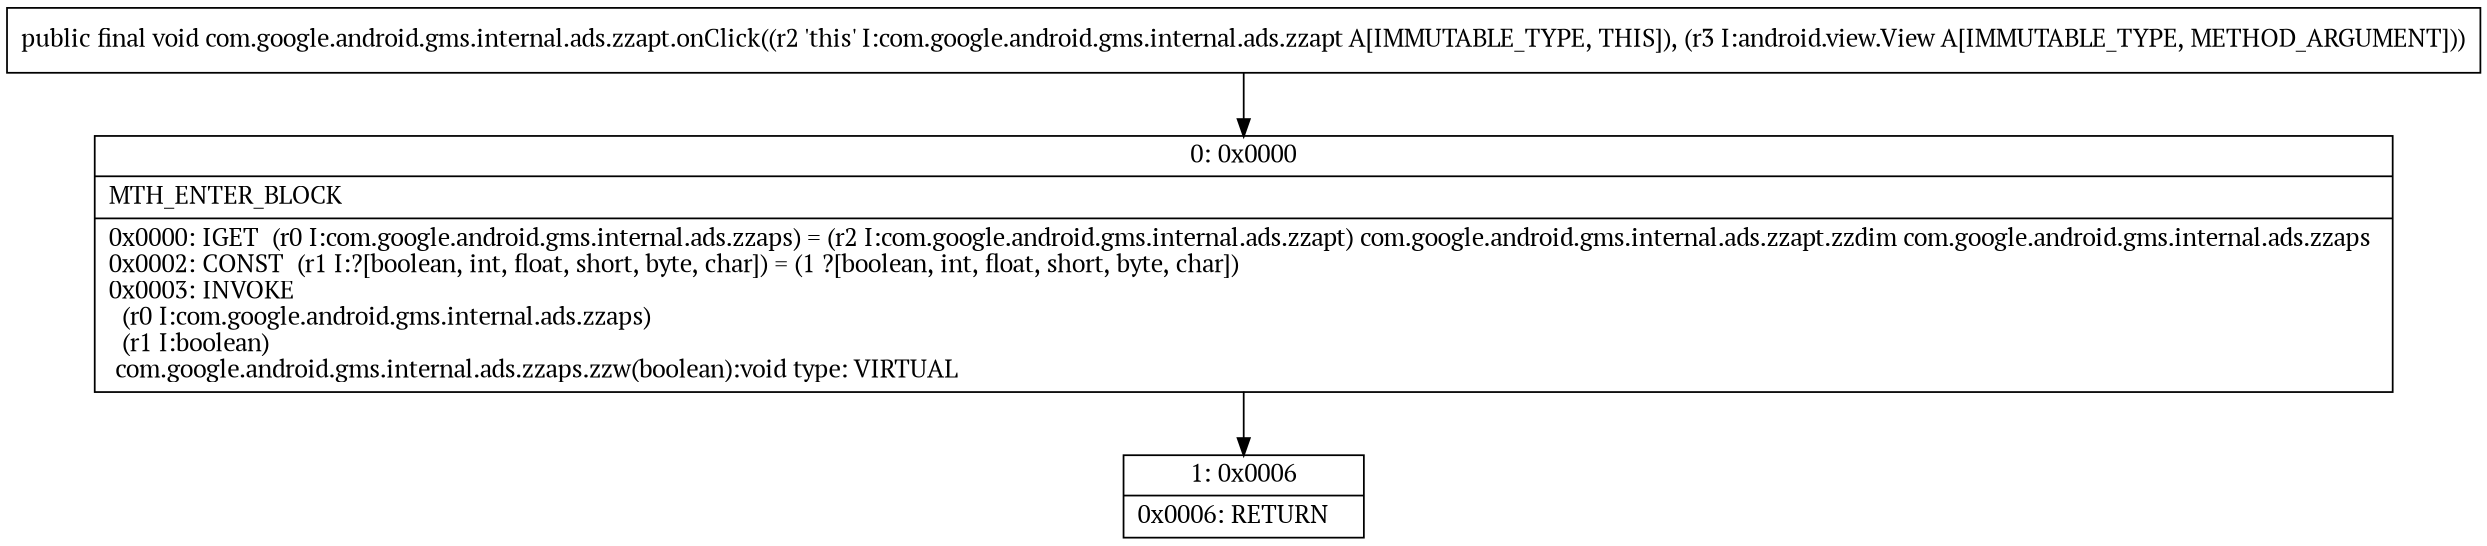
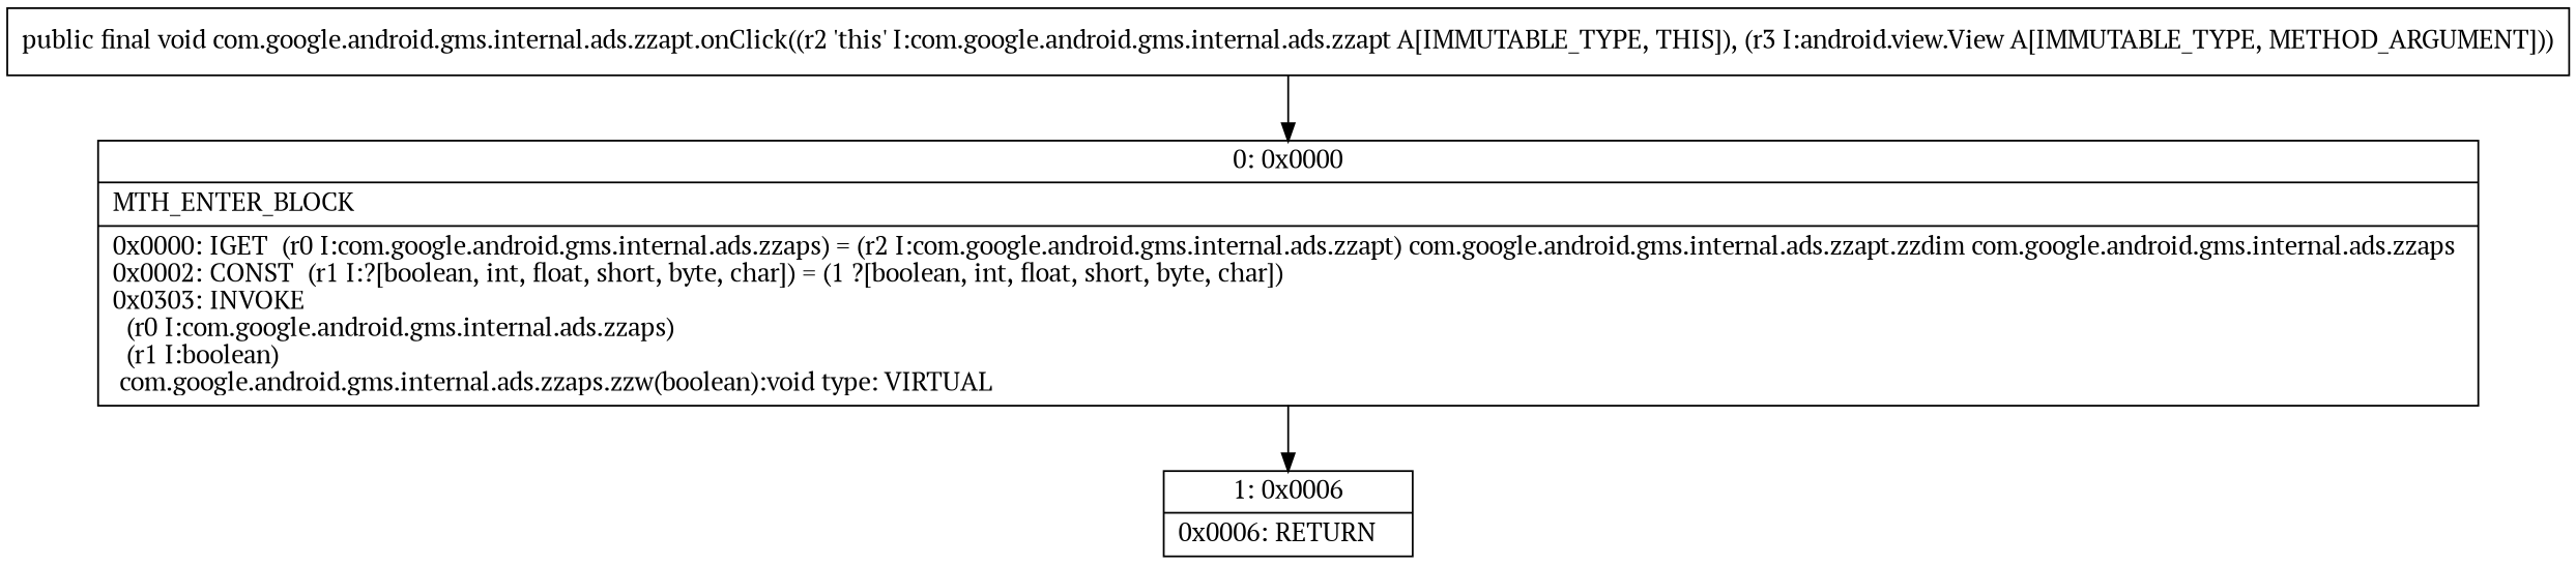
  digraph {
    fontname="PT Serif"
    node [shape=record fontname="PT Serif"]
    edge [fontname="PT Serif"]
-   n1 [label="{0\:\ 0x0000|MTH_ENTER_BLOCK\l|0x0000: IGET  (r0 I:com.google.android.gms.internal.ads.zzaps) = (r2 I:com.google.android.gms.internal.ads.zzapt) com.google.android.gms.internal.ads.zzapt.zzdim com.google.android.gms.internal.ads.zzaps \l0x0002: CONST  (r1 I:?[boolean, int, float, short, byte, char]) = (1 ?[boolean, int, float, short, byte, char]) \l0x0003: INVOKE  \l  (r0 I:com.google.android.gms.internal.ads.zzaps)\l  (r1 I:boolean)\l com.google.android.gms.internal.ads.zzaps.zzw(boolean):void type: VIRTUAL \l}"]
+   n1 [label="{0\:\ 0x0000|MTH_ENTER_BLOCK\l|0x0000: IGET  (r0 I:com.google.android.gms.internal.ads.zzaps) = (r2 I:com.google.android.gms.internal.ads.zzapt) com.google.android.gms.internal.ads.zzapt.zzdim com.google.android.gms.internal.ads.zzaps \l0x0002: CONST  (r1 I:?[boolean, int, float, short, byte, char]) = (1 ?[boolean, int, float, short, byte, char]) \l0x0303: INVOKE  \l  (r0 I:com.google.android.gms.internal.ads.zzaps)\l  (r1 I:boolean)\l com.google.android.gms.internal.ads.zzaps.zzw(boolean):void type: VIRTUAL \l}"]
    n2 [label="{1\:\ 0x0006|0x0006: RETURN   \l}"]
    n3 [label="{public final void com.google.android.gms.internal.ads.zzapt.onClick((r2 'this' I:com.google.android.gms.internal.ads.zzapt A[IMMUTABLE_TYPE, THIS]), (r3 I:android.view.View A[IMMUTABLE_TYPE, METHOD_ARGUMENT])) }"]
    n1 -> n2
    n3 -> n1
  }
